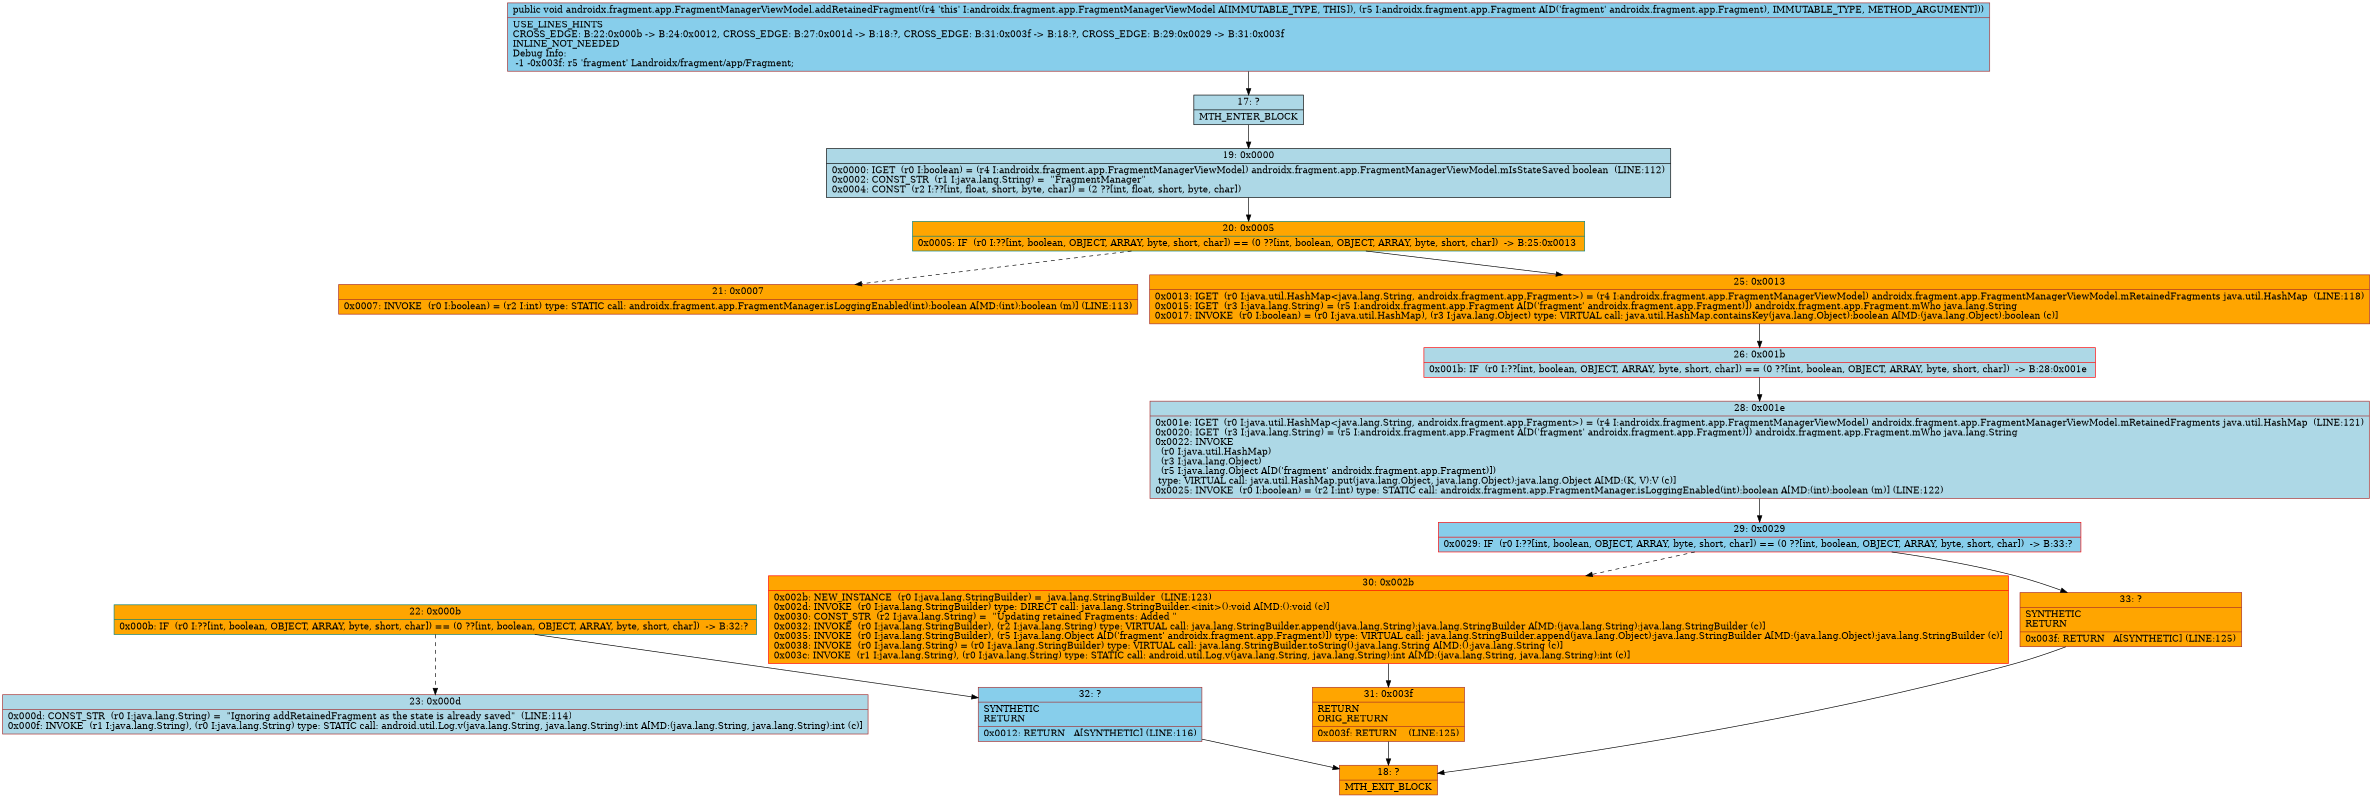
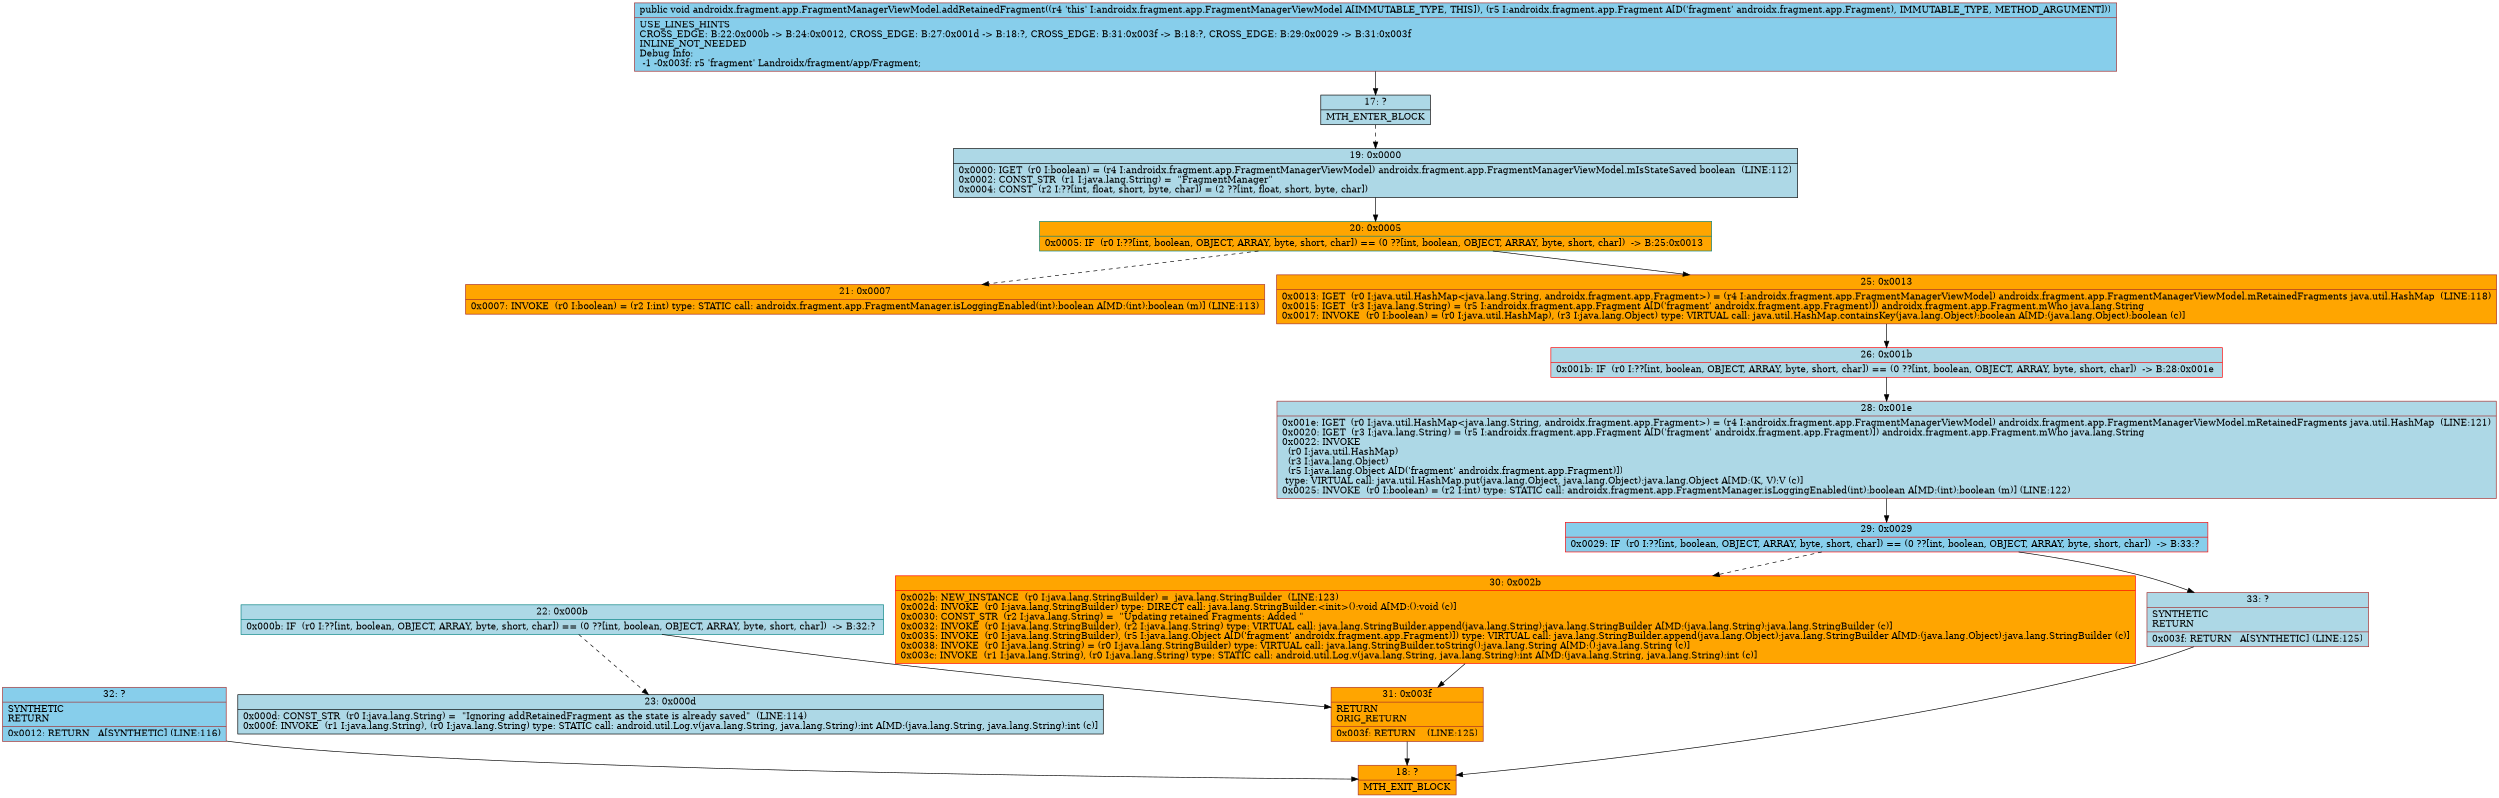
  digraph {
    node [color=brown fillcolor=lightblue shape=record style=filled]
    n1 [color=black label="{17\:\ ?|MTH_ENTER_BLOCK\l}"]
    n2 [color=black label="{19\:\ 0x0000|0x0000: IGET  (r0 I:boolean) = (r4 I:androidx.fragment.app.FragmentManagerViewModel) androidx.fragment.app.FragmentManagerViewModel.mIsStateSaved boolean  (LINE:112)\l0x0002: CONST_STR  (r1 I:java.lang.String) =  \"FragmentManager\" \l0x0004: CONST  (r2 I:??[int, float, short, byte, char]) = (2 ??[int, float, short, byte, char]) \l}"]
    n3 [color=teal fillcolor=orange label="{20\:\ 0x0005|0x0005: IF  (r0 I:??[int, boolean, OBJECT, ARRAY, byte, short, char]) == (0 ??[int, boolean, OBJECT, ARRAY, byte, short, char])  \-\> B:25:0x0013 \l}"]
    n4 [fillcolor=orange label="{21\:\ 0x0007|0x0007: INVOKE  (r0 I:boolean) = (r2 I:int) type: STATIC call: androidx.fragment.app.FragmentManager.isLoggingEnabled(int):boolean A[MD:(int):boolean (m)] (LINE:113)\l}"]
    n5 [fillcolor=orange label="{25\:\ 0x0013|0x0013: IGET  (r0 I:java.util.HashMap\<java.lang.String, androidx.fragment.app.Fragment\>) = (r4 I:androidx.fragment.app.FragmentManagerViewModel) androidx.fragment.app.FragmentManagerViewModel.mRetainedFragments java.util.HashMap  (LINE:118)\l0x0015: IGET  (r3 I:java.lang.String) = (r5 I:androidx.fragment.app.Fragment A[D('fragment' androidx.fragment.app.Fragment)]) androidx.fragment.app.Fragment.mWho java.lang.String \l0x0017: INVOKE  (r0 I:boolean) = (r0 I:java.util.HashMap), (r3 I:java.lang.Object) type: VIRTUAL call: java.util.HashMap.containsKey(java.lang.Object):boolean A[MD:(java.lang.Object):boolean (c)]\l}"]
    n6 [color=red label="{26\:\ 0x001b|0x001b: IF  (r0 I:??[int, boolean, OBJECT, ARRAY, byte, short, char]) == (0 ??[int, boolean, OBJECT, ARRAY, byte, short, char])  \-\> B:28:0x001e \l}"]
-   n7 [color=teal fillcolor=orange label="{22\:\ 0x000b|0x000b: IF  (r0 I:??[int, boolean, OBJECT, ARRAY, byte, short, char]) == (0 ??[int, boolean, OBJECT, ARRAY, byte, short, char])  \-\> B:32:? \l}"]
-   n8 [label="{23\:\ 0x000d|0x000d: CONST_STR  (r0 I:java.lang.String) =  \"Ignoring addRetainedFragment as the state is already saved\"  (LINE:114)\l0x000f: INVOKE  (r1 I:java.lang.String), (r0 I:java.lang.String) type: STATIC call: android.util.Log.v(java.lang.String, java.lang.String):int A[MD:(java.lang.String, java.lang.String):int (c)]\l}"]
+   n7 [color=teal label="{22\:\ 0x000b|0x000b: IF  (r0 I:??[int, boolean, OBJECT, ARRAY, byte, short, char]) == (0 ??[int, boolean, OBJECT, ARRAY, byte, short, char])  \-\> B:32:? \l}"]
+   n8 [color=black label="{23\:\ 0x000d|0x000d: CONST_STR  (r0 I:java.lang.String) =  \"Ignoring addRetainedFragment as the state is already saved\"  (LINE:114)\l0x000f: INVOKE  (r1 I:java.lang.String), (r0 I:java.lang.String) type: STATIC call: android.util.Log.v(java.lang.String, java.lang.String):int A[MD:(java.lang.String, java.lang.String):int (c)]\l}"]
    n9 [fillcolor=skyblue label="{32\:\ ?|SYNTHETIC\lRETURN\l|0x0012: RETURN   A[SYNTHETIC] (LINE:116)\l}"]
    n10 [fillcolor=orange label="{18\:\ ?|MTH_EXIT_BLOCK\l}"]
    n11 [label="{28\:\ 0x001e|0x001e: IGET  (r0 I:java.util.HashMap\<java.lang.String, androidx.fragment.app.Fragment\>) = (r4 I:androidx.fragment.app.FragmentManagerViewModel) androidx.fragment.app.FragmentManagerViewModel.mRetainedFragments java.util.HashMap  (LINE:121)\l0x0020: IGET  (r3 I:java.lang.String) = (r5 I:androidx.fragment.app.Fragment A[D('fragment' androidx.fragment.app.Fragment)]) androidx.fragment.app.Fragment.mWho java.lang.String \l0x0022: INVOKE  \l  (r0 I:java.util.HashMap)\l  (r3 I:java.lang.Object)\l  (r5 I:java.lang.Object A[D('fragment' androidx.fragment.app.Fragment)])\l type: VIRTUAL call: java.util.HashMap.put(java.lang.Object, java.lang.Object):java.lang.Object A[MD:(K, V):V (c)]\l0x0025: INVOKE  (r0 I:boolean) = (r2 I:int) type: STATIC call: androidx.fragment.app.FragmentManager.isLoggingEnabled(int):boolean A[MD:(int):boolean (m)] (LINE:122)\l}"]
    n12 [color=red fillcolor=skyblue label="{29\:\ 0x0029|0x0029: IF  (r0 I:??[int, boolean, OBJECT, ARRAY, byte, short, char]) == (0 ??[int, boolean, OBJECT, ARRAY, byte, short, char])  \-\> B:33:? \l}"]
    n13 [color=red fillcolor=orange label="{30\:\ 0x002b|0x002b: NEW_INSTANCE  (r0 I:java.lang.StringBuilder) =  java.lang.StringBuilder  (LINE:123)\l0x002d: INVOKE  (r0 I:java.lang.StringBuilder) type: DIRECT call: java.lang.StringBuilder.\<init\>():void A[MD:():void (c)]\l0x0030: CONST_STR  (r2 I:java.lang.String) =  \"Updating retained Fragments: Added \" \l0x0032: INVOKE  (r0 I:java.lang.StringBuilder), (r2 I:java.lang.String) type: VIRTUAL call: java.lang.StringBuilder.append(java.lang.String):java.lang.StringBuilder A[MD:(java.lang.String):java.lang.StringBuilder (c)]\l0x0035: INVOKE  (r0 I:java.lang.StringBuilder), (r5 I:java.lang.Object A[D('fragment' androidx.fragment.app.Fragment)]) type: VIRTUAL call: java.lang.StringBuilder.append(java.lang.Object):java.lang.StringBuilder A[MD:(java.lang.Object):java.lang.StringBuilder (c)]\l0x0038: INVOKE  (r0 I:java.lang.String) = (r0 I:java.lang.StringBuilder) type: VIRTUAL call: java.lang.StringBuilder.toString():java.lang.String A[MD:():java.lang.String (c)]\l0x003c: INVOKE  (r1 I:java.lang.String), (r0 I:java.lang.String) type: STATIC call: android.util.Log.v(java.lang.String, java.lang.String):int A[MD:(java.lang.String, java.lang.String):int (c)]\l}"]
-   n14 [fillcolor=orange label="{33\:\ ?|SYNTHETIC\lRETURN\l|0x003f: RETURN   A[SYNTHETIC] (LINE:125)\l}"]
+   n14 [label="{33\:\ ?|SYNTHETIC\lRETURN\l|0x003f: RETURN   A[SYNTHETIC] (LINE:125)\l}"]
    n15 [fillcolor=orange label="{31\:\ 0x003f|RETURN\lORIG_RETURN\l|0x003f: RETURN    (LINE:125)\l}"]
    n16 [fillcolor=skyblue label="{public void androidx.fragment.app.FragmentManagerViewModel.addRetainedFragment((r4 'this' I:androidx.fragment.app.FragmentManagerViewModel A[IMMUTABLE_TYPE, THIS]), (r5 I:androidx.fragment.app.Fragment A[D('fragment' androidx.fragment.app.Fragment), IMMUTABLE_TYPE, METHOD_ARGUMENT]))  | USE_LINES_HINTS\lCROSS_EDGE: B:22:0x000b \-\> B:24:0x0012, CROSS_EDGE: B:27:0x001d \-\> B:18:?, CROSS_EDGE: B:31:0x003f \-\> B:18:?, CROSS_EDGE: B:29:0x0029 \-\> B:31:0x003f\lINLINE_NOT_NEEDED\lDebug Info:\l  \-1 \-0x003f: r5 'fragment' Landroidx\/fragment\/app\/Fragment;\l}"]
-   n1 -> n2
+   n1 -> n2 [style=dashed]
    n2 -> n3
    n3 -> n4 [style=dashed]
    n3 -> n5
    n5 -> n6
    n6 -> n11
    n7 -> n8 [style=dashed]
-   n7 -> n9
+   n7 -> n15
    n9 -> n10
    n11 -> n12
    n12 -> n13 [style=dashed]
    n12 -> n14
    n13 -> n15
    n14 -> n10
    n15 -> n10
    n16 -> n1
  }
